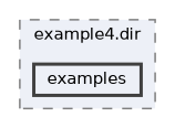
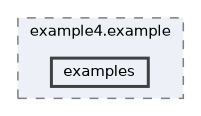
  digraph {
    compound=true
    n1 [color=grey25 fillcolor="#edf0f7" fontname=Helvetica fontsize=10 height=0.2 label=examples shape=box style="filled,bold" width=0.4]
    subgraph cluster_1 {
      bgcolor="#edf0f7"
      fontname=Helvetica
      fontsize=10
-     label="example4.dir"
+     label="example4.example"
      pencolor=grey50
      style="filled,dashed"
      n1
    }
  }
